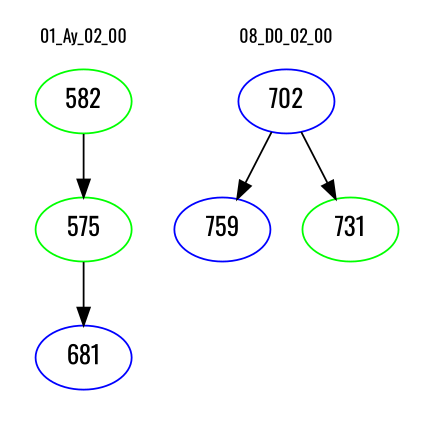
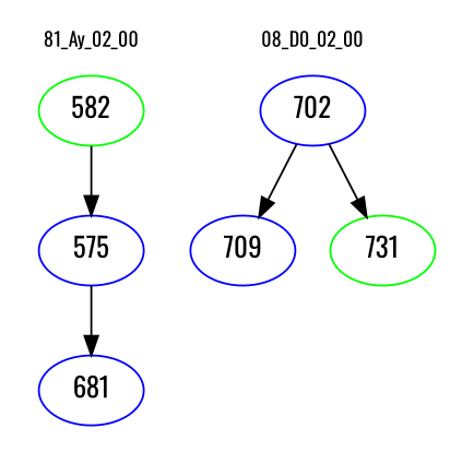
  digraph {
    fontname=Oswald
    node [color=blue fontname=Oswald]
    edge [color=black fontname=Oswald]
-   n1 [color=green label=575]
+   n1 [label=575]
    n2 [label=681]
    n3 [color=green label=582]
    n4 [label=702]
-   n5 [label=759]
+   n5 [label=709]
    n6 [color=green label=731]
    subgraph cluster_1 {
      color=white
      fontsize=10
-     label="01_Ay_02_00"
+     label="81_Ay_02_00"
      n1
      n2
      n3
    }
    subgraph cluster_2 {
      color=white
      fontsize=10
      label="08_D0_02_00"
      n4
      n5
      n6
    }
    n1 -> n2
    n3 -> n1
    n4 -> n5
    n4 -> n6
  }
